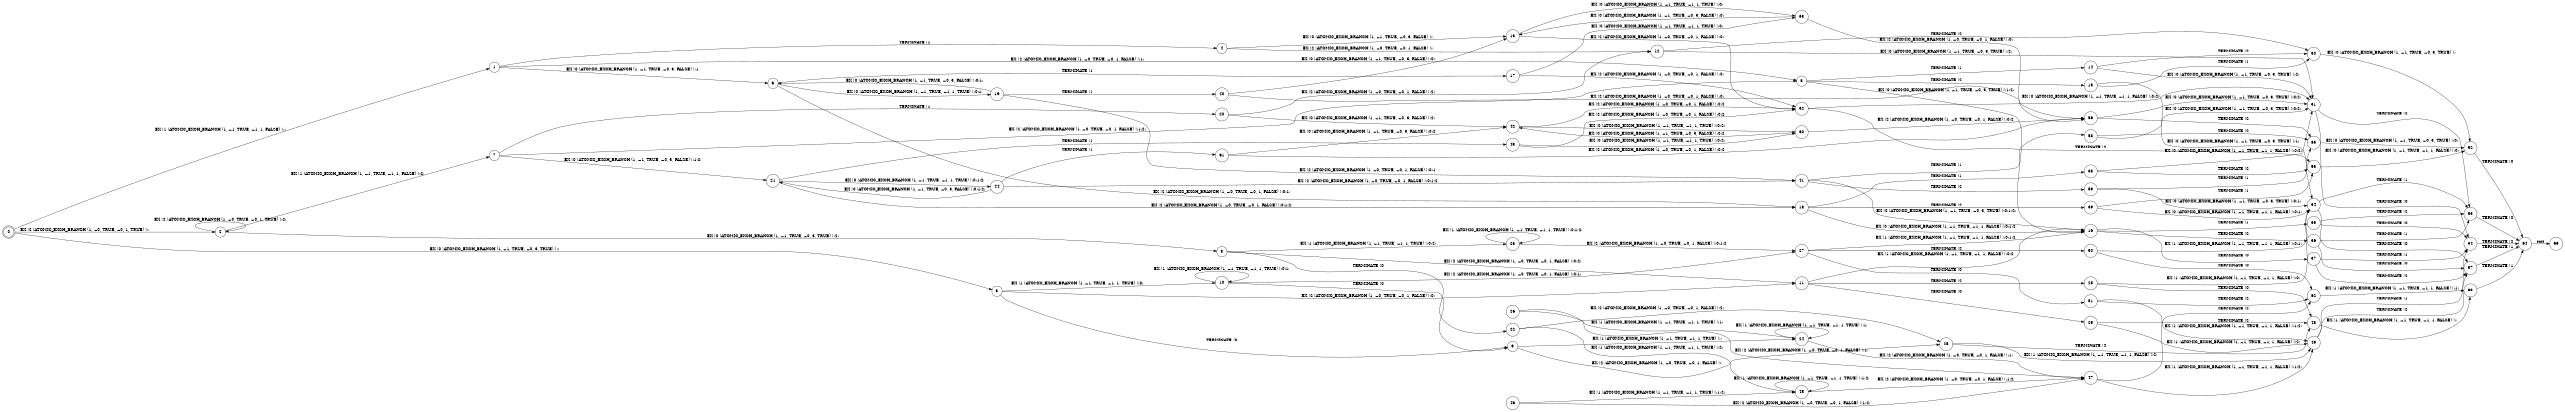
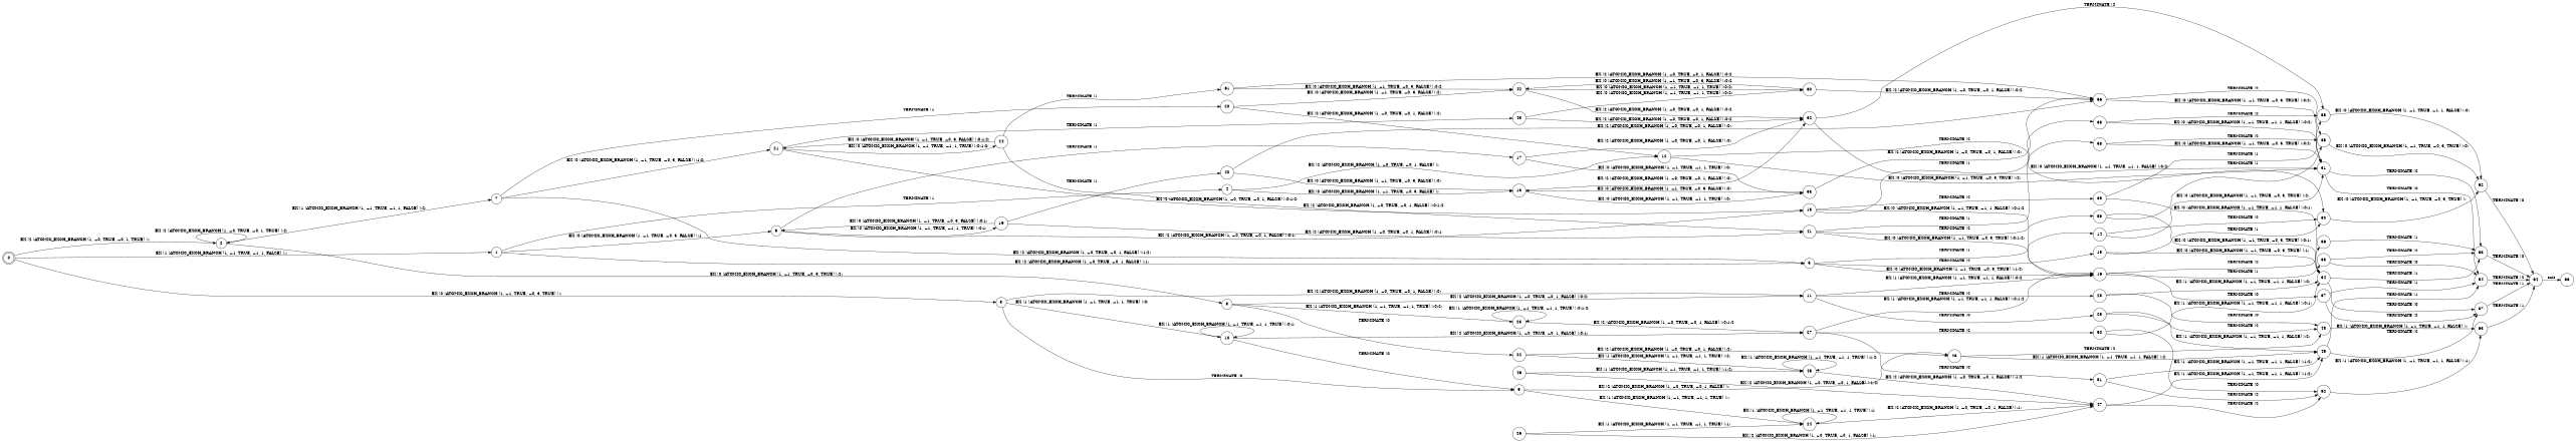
  digraph {
    rankdir=LR
    node [shape=circle]
    0 [peripheries=2]
    1
    2
    3
    4
    5
    6
    7
    8
    9
    10
    11
    12
    13
    14
    15
    16
    17
    18
    19
    20
    21
    22
    23
    24
    25
    27
    28
    29
    30
    31
    32
    33
    34
    35
    36
    37
    38
    39
    40
    41
    42
    43
    44
    45
    47
    48
    49
    26
    50
    51
    52
    53
    54
    55
    56
    57
    58
    59
    60
    61
    46
    62
    63
    64
    65
    66
    0 -> 1 [label="EX !1 !ATOMIC_EXCH_BRANCH (1, +1, TRUE, +1, 1, FALSE) !::"]
    0 -> 2 [label="EX !2 !ATOMIC_EXCH_BRANCH (1, +0, TRUE, +0, 1, TRUE) !::"]
    0 -> 3 [label="EX !0 !ATOMIC_EXCH_BRANCH (1, +1, TRUE, +0, 3, TRUE) !::"]
    1 -> 4 [label="TERMINATE !1"]
    1 -> 5 [label="EX !2 !ATOMIC_EXCH_BRANCH (1, +0, TRUE, +0, 1, FALSE) !:1:"]
    1 -> 6 [label="EX !0 !ATOMIC_EXCH_BRANCH (1, +1, TRUE, +0, 3, FALSE) !:1:"]
    2 -> 2 [label="EX !2 !ATOMIC_EXCH_BRANCH (1, +0, TRUE, +0, 1, TRUE) !:2:"]
    2 -> 7 [label="EX !1 !ATOMIC_EXCH_BRANCH (1, +1, TRUE, +1, 1, FALSE) !:2:"]
    2 -> 8 [label="EX !0 !ATOMIC_EXCH_BRANCH (1, +1, TRUE, +0, 3, TRUE) !:2:"]
    3 -> 9 [label="TERMINATE !0"]
    3 -> 10 [label="EX !1 !ATOMIC_EXCH_BRANCH (1, +1, TRUE, +1, 1, TRUE) !:0:"]
    3 -> 11 [label="EX !2 !ATOMIC_EXCH_BRANCH (1, +0, TRUE, +0, 1, FALSE) !:0:"]
    4 -> 12 [label="EX !2 !ATOMIC_EXCH_BRANCH (1, +0, TRUE, +0, 1, FALSE) !::"]
    4 -> 13 [label="EX !0 !ATOMIC_EXCH_BRANCH (1, +1, TRUE, +0, 3, FALSE) !::"]
    5 -> 14 [label="TERMINATE !1"]
    5 -> 15 [label="TERMINATE !2"]
    5 -> 16 [label="EX !0 !ATOMIC_EXCH_BRANCH (1, +1, TRUE, +0, 3, TRUE) !:1:2:"]
    6 -> 17 [label="TERMINATE !1"]
    6 -> 18 [label="EX !2 !ATOMIC_EXCH_BRANCH (1, +0, TRUE, +0, 1, FALSE) !:0:1:"]
    6 -> 19 [label="EX !0 !ATOMIC_EXCH_BRANCH (1, +1, TRUE, +1, 1, TRUE) !:0:1:"]
    7 -> 5 [label="EX !2 !ATOMIC_EXCH_BRANCH (1, +0, TRUE, +0, 1, FALSE) !:1:2:"]
    7 -> 20 [label="TERMINATE !1"]
    7 -> 21 [label="EX !0 !ATOMIC_EXCH_BRANCH (1, +1, TRUE, +0, 3, FALSE) !:1:2:"]
    8 -> 11 [label="EX !2 !ATOMIC_EXCH_BRANCH (1, +0, TRUE, +0, 1, FALSE) !:0:2:"]
    8 -> 22 [label="TERMINATE !0"]
    8 -> 23 [label="EX !1 !ATOMIC_EXCH_BRANCH (1, +1, TRUE, +1, 1, TRUE) !:0:2:"]
    9 -> 24 [label="EX !1 !ATOMIC_EXCH_BRANCH (1, +1, TRUE, +1, 1, TRUE) !::"]
    9 -> 25 [label="EX !2 !ATOMIC_EXCH_BRANCH (1, +0, TRUE, +0, 1, FALSE) !::"]
    10 -> 9 [label="TERMINATE !0"]
    10 -> 10 [label="EX !1 !ATOMIC_EXCH_BRANCH (1, +1, TRUE, +1, 1, TRUE) !:0:1:"]
    10 -> 27 [label="EX !2 !ATOMIC_EXCH_BRANCH (1, +0, TRUE, +0, 1, FALSE) !:0:1:"]
    11 -> 16 [label="EX !1 !ATOMIC_EXCH_BRANCH (1, +1, TRUE, +1, 1, FALSE) !:0:2:"]
    11 -> 28 [label="TERMINATE !2"]
    11 -> 29 [label="TERMINATE !0"]
    12 -> 30 [label="TERMINATE !2"]
    12 -> 31 [label="EX !0 !ATOMIC_EXCH_BRANCH (1, +1, TRUE, +0, 3, TRUE) !:2:"]
    13 -> 32 [label="EX !2 !ATOMIC_EXCH_BRANCH (1, +0, TRUE, +0, 1, FALSE) !:0:"]
    13 -> 33 [label="EX !0 !ATOMIC_EXCH_BRANCH (1, +1, TRUE, +1, 1, TRUE) !:0:"]
    14 -> 30 [label="TERMINATE !2"]
    14 -> 31 [label="EX !0 !ATOMIC_EXCH_BRANCH (1, +1, TRUE, +0, 3, TRUE) !:2:"]
    15 -> 30 [label="TERMINATE !1"]
    15 -> 34 [label="EX !0 !ATOMIC_EXCH_BRANCH (1, +1, TRUE, +0, 3, TRUE) !:1:"]
    16 -> 35 [label="TERMINATE !1"]
    16 -> 36 [label="TERMINATE !2"]
    16 -> 37 [label="TERMINATE !0"]
    17 -> 32 [label="EX !2 !ATOMIC_EXCH_BRANCH (1, +0, TRUE, +0, 1, FALSE) !:0:"]
    17 -> 33 [label="EX !0 !ATOMIC_EXCH_BRANCH (1, +1, TRUE, +1, 1, TRUE) !:0:"]
    18 -> 16 [label="EX !0 !ATOMIC_EXCH_BRANCH (1, +1, TRUE, +1, 1, FALSE) !:0:1:2:"]
    18 -> 38 [label="TERMINATE !1"]
    18 -> 39 [label="TERMINATE !2"]
    19 -> 6 [label="EX !0 !ATOMIC_EXCH_BRANCH (1, +1, TRUE, +0, 3, FALSE) !:0:1:"]
    19 -> 40 [label="TERMINATE !1"]
    19 -> 41 [label="EX !2 !ATOMIC_EXCH_BRANCH (1, +0, TRUE, +0, 1, FALSE) !:0:1:"]
    20 -> 12 [label="EX !2 !ATOMIC_EXCH_BRANCH (1, +0, TRUE, +0, 1, FALSE) !:2:"]
    20 -> 42 [label="EX !0 !ATOMIC_EXCH_BRANCH (1, +1, TRUE, +0, 3, FALSE) !:2:"]
    21 -> 18 [label="EX !2 !ATOMIC_EXCH_BRANCH (1, +0, TRUE, +0, 1, FALSE) !:0:1:2:"]
    21 -> 43 [label="TERMINATE !1"]
    21 -> 44 [label="EX !0 !ATOMIC_EXCH_BRANCH (1, +1, TRUE, +1, 1, TRUE) !:0:1:2:"]
    22 -> 25 [label="EX !2 !ATOMIC_EXCH_BRANCH (1, +0, TRUE, +0, 1, FALSE) !:2:"]
    22 -> 45 [label="EX !1 !ATOMIC_EXCH_BRANCH (1, +1, TRUE, +1, 1, TRUE) !:2:"]
    23 -> 23 [label="EX !1 !ATOMIC_EXCH_BRANCH (1, +1, TRUE, +1, 1, TRUE) !:0:1:2:"]
    23 -> 27 [label="EX !2 !ATOMIC_EXCH_BRANCH (1, +0, TRUE, +0, 1, FALSE) !:0:1:2:"]
    24 -> 24 [label="EX !1 !ATOMIC_EXCH_BRANCH (1, +1, TRUE, +1, 1, TRUE) !:1:"]
    24 -> 47 [label="EX !2 !ATOMIC_EXCH_BRANCH (1, +0, TRUE, +0, 1, FALSE) !:1:"]
    25 -> 48 [label="TERMINATE !2"]
    25 -> 49 [label="EX !1 !ATOMIC_EXCH_BRANCH (1, +1, TRUE, +1, 1, FALSE) !:2:"]
    27 -> 16 [label="EX !1 !ATOMIC_EXCH_BRANCH (1, +1, TRUE, +1, 1, FALSE) !:0:1:2:"]
    27 -> 50 [label="TERMINATE !2"]
    27 -> 51 [label="TERMINATE !0"]
    28 -> 34 [label="EX !1 !ATOMIC_EXCH_BRANCH (1, +1, TRUE, +1, 1, FALSE) !:0:"]
    28 -> 48 [label="TERMINATE !0"]
    29 -> 48 [label="TERMINATE !2"]
    29 -> 49 [label="EX !1 !ATOMIC_EXCH_BRANCH (1, +1, TRUE, +1, 1, FALSE) !:2:"]
    30 -> 52 [label="EX !0 !ATOMIC_EXCH_BRANCH (1, +1, TRUE, +0, 3, TRUE) !::"]
    31 -> 53 [label="TERMINATE !2"]
    31 -> 54 [label="TERMINATE !0"]
    32 -> 31 [label="EX !0 !ATOMIC_EXCH_BRANCH (1, +1, TRUE, +1, 1, FALSE) !:0:2:"]
    32 -> 55 [label="TERMINATE !2"]
    33 -> 13 [label="EX !0 !ATOMIC_EXCH_BRANCH (1, +1, TRUE, +0, 3, FALSE) !:0:"]
    33 -> 56 [label="EX !2 !ATOMIC_EXCH_BRANCH (1, +0, TRUE, +0, 1, FALSE) !:0:"]
    34 -> 53 [label="TERMINATE !1"]
    34 -> 57 [label="TERMINATE !0"]
    35 -> 53 [label="TERMINATE !2"]
    35 -> 54 [label="TERMINATE !0"]
    36 -> 53 [label="TERMINATE !1"]
-   36 -> 57 [label="TERMINATE !0"]
    37 -> 54 [label="TERMINATE !1"]
    37 -> 57 [label="TERMINATE !2"]
    38 -> 31 [label="EX !0 !ATOMIC_EXCH_BRANCH (1, +1, TRUE, +1, 1, FALSE) !:0:2:"]
    38 -> 55 [label="TERMINATE !2"]
    39 -> 34 [label="EX !0 !ATOMIC_EXCH_BRANCH (1, +1, TRUE, +1, 1, FALSE) !:0:1:"]
    39 -> 55 [label="TERMINATE !1"]
    40 -> 13 [label="EX !0 !ATOMIC_EXCH_BRANCH (1, +1, TRUE, +0, 3, FALSE) !:0:"]
    40 -> 56 [label="EX !2 !ATOMIC_EXCH_BRANCH (1, +0, TRUE, +0, 1, FALSE) !:0:"]
    41 -> 16 [label="EX !0 !ATOMIC_EXCH_BRANCH (1, +1, TRUE, +0, 3, TRUE) !:0:1:2:"]
    41 -> 58 [label="TERMINATE !1"]
    41 -> 59 [label="TERMINATE !2"]
    42 -> 32 [label="EX !2 !ATOMIC_EXCH_BRANCH (1, +0, TRUE, +0, 1, FALSE) !:0:2:"]
    42 -> 60 [label="EX !0 !ATOMIC_EXCH_BRANCH (1, +1, TRUE, +1, 1, TRUE) !:0:2:"]
    43 -> 32 [label="EX !2 !ATOMIC_EXCH_BRANCH (1, +0, TRUE, +0, 1, FALSE) !:0:2:"]
    43 -> 60 [label="EX !0 !ATOMIC_EXCH_BRANCH (1, +1, TRUE, +1, 1, TRUE) !:0:2:"]
    44 -> 21 [label="EX !0 !ATOMIC_EXCH_BRANCH (1, +1, TRUE, +0, 3, FALSE) !:0:1:2:"]
    44 -> 41 [label="EX !2 !ATOMIC_EXCH_BRANCH (1, +0, TRUE, +0, 1, FALSE) !:0:1:2:"]
    44 -> 61 [label="TERMINATE !1"]
    45 -> 45 [label="EX !1 !ATOMIC_EXCH_BRANCH (1, +1, TRUE, +1, 1, TRUE) !:1:2:"]
    45 -> 47 [label="EX !2 !ATOMIC_EXCH_BRANCH (1, +0, TRUE, +0, 1, FALSE) !:1:2:"]
    47 -> 49 [label="EX !1 !ATOMIC_EXCH_BRANCH (1, +1, TRUE, +1, 1, FALSE) !:1:2:"]
    47 -> 62 [label="TERMINATE !2"]
    48 -> 63 [label="EX !1 !ATOMIC_EXCH_BRANCH (1, +1, TRUE, +1, 1, FALSE) !::"]
    49 -> 54 [label="TERMINATE !1"]
    49 -> 57 [label="TERMINATE !2"]
    26 -> 24 [label="EX !1 !ATOMIC_EXCH_BRANCH (1, +1, TRUE, +1, 1, TRUE) !:1:"]
    26 -> 47 [label="EX !2 !ATOMIC_EXCH_BRANCH (1, +0, TRUE, +0, 1, FALSE) !:1:"]
    50 -> 34 [label="EX !1 !ATOMIC_EXCH_BRANCH (1, +1, TRUE, +1, 1, FALSE) !:0:1:"]
    50 -> 62 [label="TERMINATE !0"]
    51 -> 49 [label="EX !1 !ATOMIC_EXCH_BRANCH (1, +1, TRUE, +1, 1, FALSE) !:1:2:"]
    51 -> 62 [label="TERMINATE !2"]
    52 -> 64 [label="TERMINATE !0"]
    53 -> 64 [label="TERMINATE !0"]
    54 -> 64 [label="TERMINATE !2"]
    55 -> 52 [label="EX !0 !ATOMIC_EXCH_BRANCH (1, +1, TRUE, +1, 1, FALSE) !:0:"]
    56 -> 31 [label="EX !0 !ATOMIC_EXCH_BRANCH (1, +1, TRUE, +0, 3, TRUE) !:0:2:"]
    56 -> 65 [label="TERMINATE !2"]
    57 -> 64 [label="TERMINATE !1"]
    58 -> 31 [label="EX !0 !ATOMIC_EXCH_BRANCH (1, +1, TRUE, +0, 3, TRUE) !:0:2:"]
    58 -> 65 [label="TERMINATE !2"]
    59 -> 34 [label="EX !0 !ATOMIC_EXCH_BRANCH (1, +1, TRUE, +0, 3, TRUE) !:0:1:"]
    59 -> 65 [label="TERMINATE !1"]
    60 -> 42 [label="EX !0 !ATOMIC_EXCH_BRANCH (1, +1, TRUE, +0, 3, FALSE) !:0:2:"]
    60 -> 56 [label="EX !2 !ATOMIC_EXCH_BRANCH (1, +0, TRUE, +0, 1, FALSE) !:0:2:"]
    61 -> 42 [label="EX !0 !ATOMIC_EXCH_BRANCH (1, +1, TRUE, +0, 3, FALSE) !:0:2:"]
    61 -> 56 [label="EX !2 !ATOMIC_EXCH_BRANCH (1, +0, TRUE, +0, 1, FALSE) !:0:2:"]
    46 -> 45 [label="EX !1 !ATOMIC_EXCH_BRANCH (1, +1, TRUE, +1, 1, TRUE) !:1:2:"]
    46 -> 47 [label="EX !2 !ATOMIC_EXCH_BRANCH (1, +0, TRUE, +0, 1, FALSE) !:1:2:"]
    62 -> 63 [label="EX !1 !ATOMIC_EXCH_BRANCH (1, +1, TRUE, +1, 1, FALSE) !:1:"]
    63 -> 64 [label="TERMINATE !1"]
    64 -> 66 [label=exit]
    65 -> 52 [label="EX !0 !ATOMIC_EXCH_BRANCH (1, +1, TRUE, +0, 3, TRUE) !:0:"]
  }
